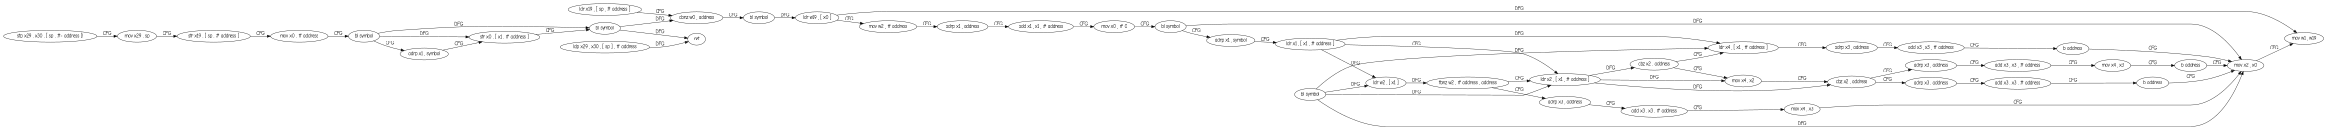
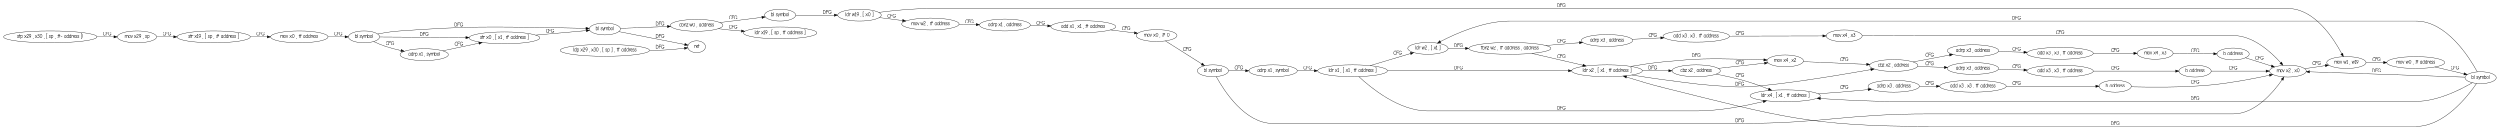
  digraph {
    fontname="Comic Neue"
    rankdir=LR
    node [fontname="Comic Neue"]
    edge [fontname="Comic Neue"]
    n1 [label="stp x29 , x30 , [ sp , #- address ]!"]
    n2 [label="mov x29 , sp"]
    n3 [label="str x19 , [ sp , # address ]"]
    n4 [label="mov x0 , # address"]
    n5 [label="bl symbol"]
    n6 [label="adrp x1 , symbol"]
    n7 [label="str x0 , [ x1 , # address ]"]
    n8 [label="bl symbol"]
    n9 [label="cbnz w0 , address"]
    n10 [label=ret]
    n11 [label="bl symbol"]
    n12 [label="ldr x19 , [ sp , # address ]"]
    n13 [label="ldr w19 , [ x0 ]"]
    n14 [label="mov w2 , # address"]
    n15 [label="mov w1 , w19"]
    n16 [label="ldp x29 , x30 , [ sp ] , # address"]
    n17 [label="adrp x1 , address"]
+   n18 [label="mov w0 , # address"]
    n19 [label="add x1 , x1 , # address"]
    n20 [label="mov x0 , # 0"]
    n21 [label="bl symbol"]
    n22 [label="adrp x1 , symbol"]
    n23 [label="mov x2 , x0"]
    n24 [label="ldr x1 , [ x1 , # address ]"]
    n25 [label="ldr w2 , [ x1 ]"]
    n26 [label="ldr x2 , [ x1 , # address ]"]
    n27 [label="ldr x4 , [ x1 , # address ]"]
    n28 [label="tbnz w2 , # address , address"]
    n29 [label="cbz x2 , address"]
    n30 [label="mov x4 , x2"]
    n31 [label="cbz x2 , address"]
    n32 [label="adrp x3 , address"]
    n33 [label="adrp x3 , address"]
    n34 [label="add x3 , x3 , # address"]
    n35 [label="adrp x3 , address"]
    n36 [label="adrp x3 , address"]
    n37 [label="mov x4 , x3"]
    n38 [label="add x3 , x3 , # address"]
    n39 [label="add x3 , x3 , # address"]
    n40 [label="add x3 , x3 , # address"]
    n41 [label="mov x4 , x3"]
    n42 [label="b address"]
    n43 [label="b address"]
    n44 [label="b address"]
    n45 [label="bl symbol"]
    n1 -> n2 [label=CFG]
    n2 -> n3 [label=CFG]
    n3 -> n4 [label=CFG]
    n4 -> n5 [label=CFG]
    n5 -> n6 [label=CFG]
    n5 -> n7 [label=DFG]
    n5 -> n8 [label=DFG]
    n6 -> n7 [label=CFG]
    n7 -> n8 [label=CFG]
    n8 -> n9 [label=DFG]
    n8 -> n10 [label=DFG]
    n9 -> n11 [label=CFG]
-   n12 -> n9 [label=CFG]
+   n9 -> n12 [label=CFG]
    n11 -> n13 [label=DFG]
    n13 -> n14 [label=CFG]
    n13 -> n15 [label=DFG]
    n14 -> n17 [label=CFG]
+   n15 -> n18 [label=CFG]
    n16 -> n10 [label=DFG]
    n17 -> n19 [label=CFG]
+   n18 -> n45 [label=CFG]
    n19 -> n20 [label=CFG]
    n20 -> n21 [label=CFG]
    n21 -> n22 [label=CFG]
    n21 -> n23 [label=DFG]
    n22 -> n24 [label=CFG]
    n23 -> n15 [label=CFG]
-   n24 -> n25 [label=DFG]
-   n24 -> n26 [label=CFG]
+   n24 -> n25 [label=CFG]
+   n24 -> n26 [label=DFG]
    n24 -> n27 [label=DFG]
    n25 -> n28 [label=DFG]
    n26 -> n29 [label=DFG]
    n26 -> n30 [label=DFG]
    n26 -> n31 [label=DFG]
    n27 -> n32 [label=CFG]
    n28 -> n26 [label=CFG]
    n28 -> n33 [label=CFG]
    n29 -> n27 [label=CFG]
    n29 -> n30 [label=CFG]
    n30 -> n31 [label=CFG]
    n31 -> n35 [label=CFG]
    n31 -> n36 [label=CFG]
    n32 -> n38 [label=CFG]
    n33 -> n34 [label=CFG]
    n34 -> n37 [label=CFG]
    n35 -> n39 [label=CFG]
    n36 -> n40 [label=CFG]
    n37 -> n23 [label=CFG]
    n38 -> n43 [label=CFG]
    n39 -> n41 [label=CFG]
    n40 -> n42 [label=CFG]
    n41 -> n44 [label=CFG]
    n42 -> n23 [label=CFG]
    n43 -> n23 [label=CFG]
    n44 -> n23 [label=CFG]
    n45 -> n23 [label=DFG]
    n45 -> n25 [label=DFG]
    n45 -> n26 [label=DFG]
    n45 -> n27 [label=DFG]
  }
